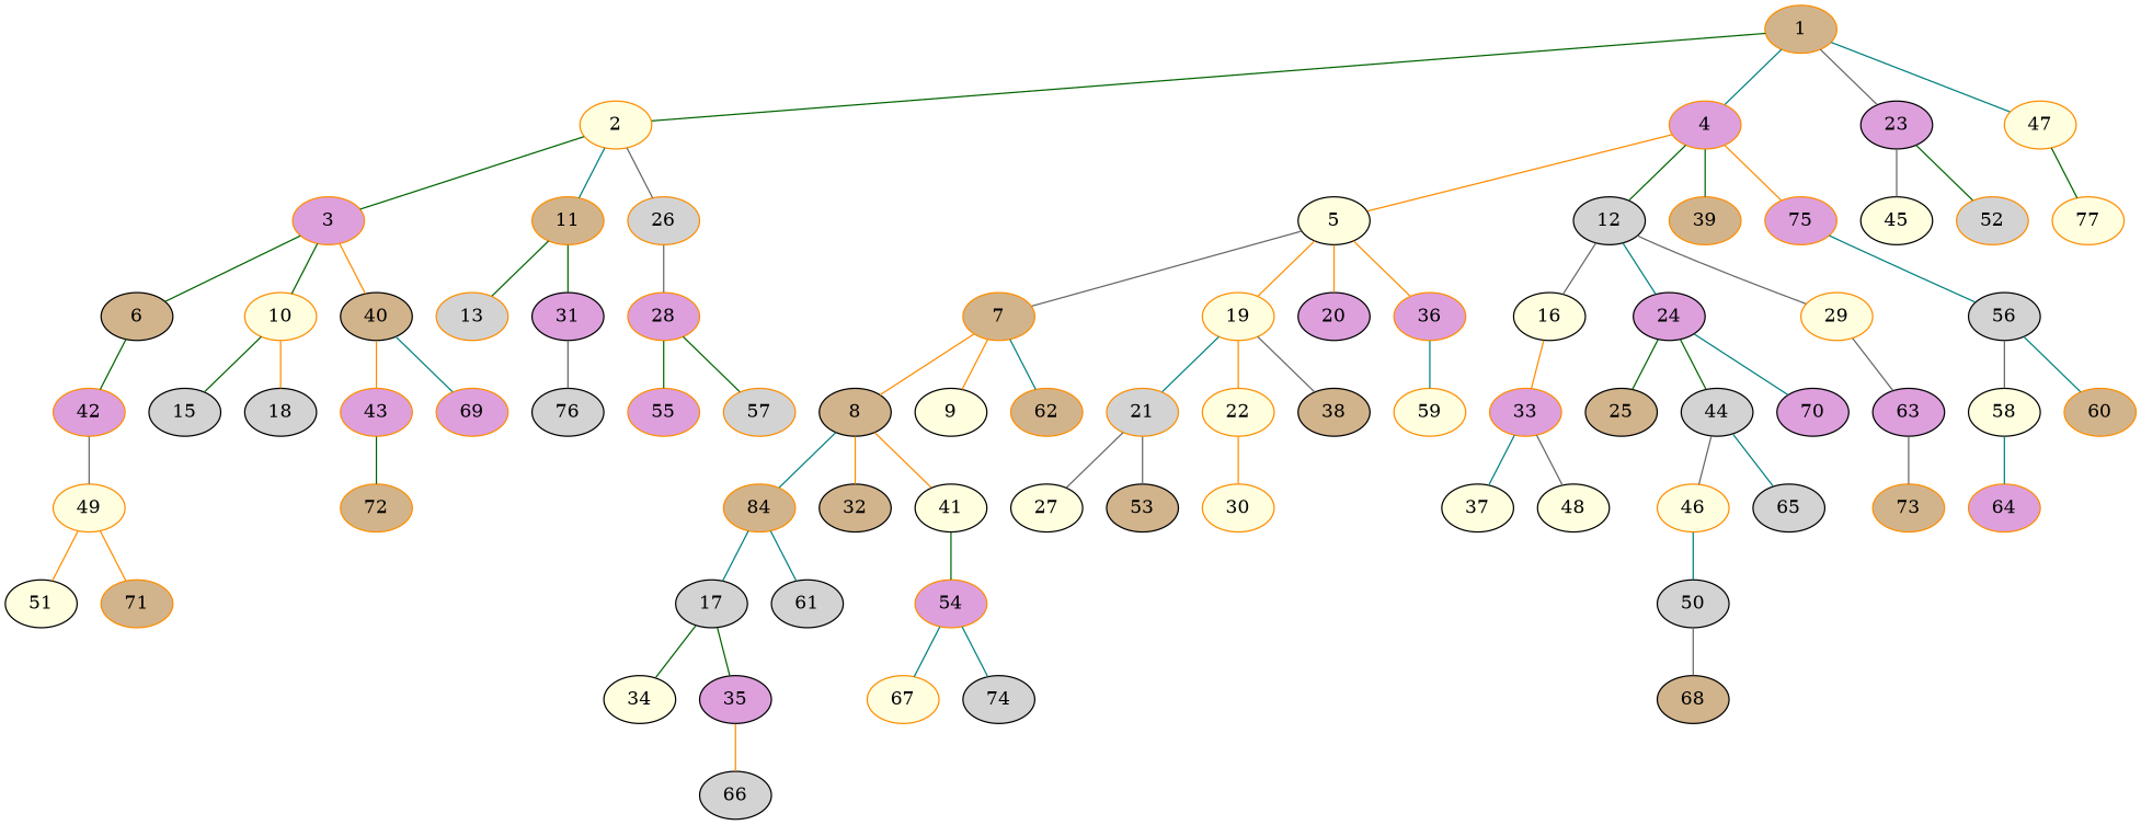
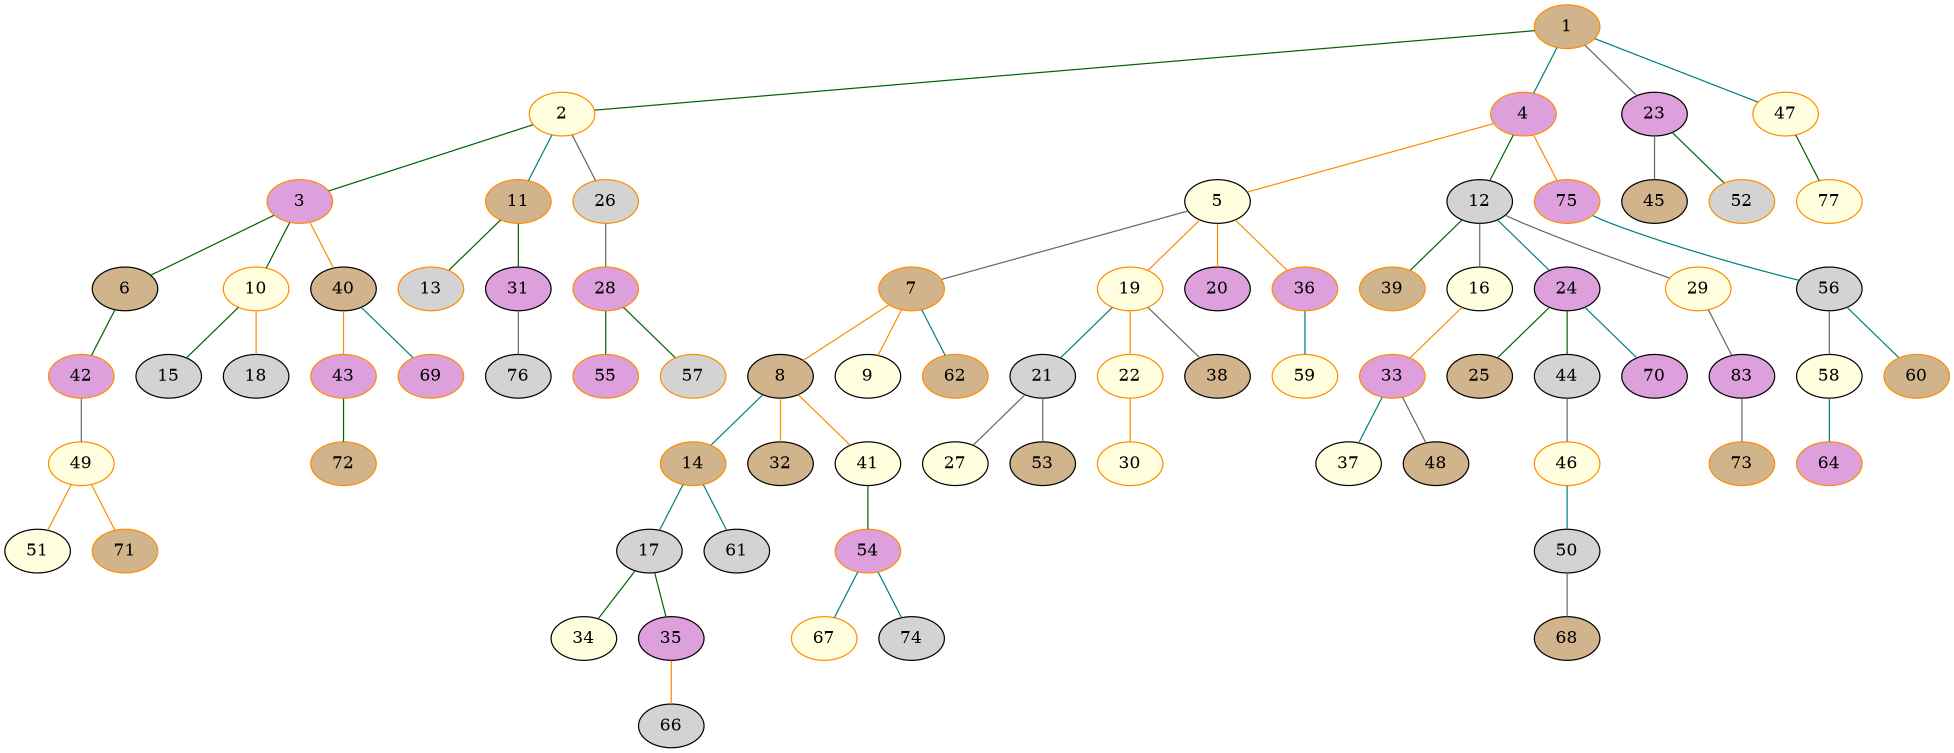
  graph {
    node [color=darkorange fillcolor=lightyellow style=filled]
    edge [color=darkgreen]
    1 [fillcolor=tan]
    2
    4 [fillcolor=plum]
    23 [color=black fillcolor=plum]
    47
    3 [fillcolor=plum]
    11 [fillcolor=tan]
    26 [fillcolor=lightgrey]
    5 [color=black]
    12 [color=black fillcolor=lightgrey]
    39 [fillcolor=tan]
    75 [fillcolor=plum]
-   45 [color=black]
+   45 [color=black fillcolor=tan]
    52 [fillcolor=lightgrey]
    77
    6 [color=black fillcolor=tan]
    10
    40 [color=black fillcolor=tan]
    13 [fillcolor=lightgrey]
    31 [color=black fillcolor=plum]
    28 [fillcolor=plum]
    42 [fillcolor=plum]
    15 [color=black fillcolor=lightgrey]
    18 [color=black fillcolor=lightgrey]
    43 [fillcolor=plum]
    69 [fillcolor=plum]
    7 [fillcolor=tan]
    19
    20 [color=black fillcolor=plum]
    36 [fillcolor=plum]
    16 [color=black]
    24 [color=black fillcolor=plum]
    29
    56 [color=black fillcolor=lightgrey]
    8 [color=black fillcolor=tan]
    9 [color=black]
    62 [fillcolor=tan]
-   21 [fillcolor=lightgrey]
+   21 [color=black fillcolor=lightgrey]
    22
    38 [color=black fillcolor=tan]
    59
    49
-   14 [fillcolor=tan label=84]
+   14 [fillcolor=tan]
    32 [color=black fillcolor=tan]
    41 [color=black]
    17 [color=black fillcolor=lightgrey]
    61 [color=black fillcolor=lightgrey]
    54 [fillcolor=plum]
    76 [color=black fillcolor=lightgrey]
    33 [fillcolor=plum]
    25 [color=black fillcolor=tan]
    44 [color=black fillcolor=lightgrey]
    70 [color=black fillcolor=plum]
-   63 [color=black fillcolor=plum]
+   63 [color=black fillcolor=plum label=83]
    34 [color=black]
    35 [color=black fillcolor=plum]
    37 [color=black]
-   48 [color=black]
+   48 [color=black fillcolor=tan]
    66 [color=black fillcolor=lightgrey]
    27 [color=black]
    53 [color=black fillcolor=tan]
    30
    46
-   65 [color=black fillcolor=lightgrey]
    58 [color=black]
    60 [fillcolor=tan]
    55 [fillcolor=plum]
    57 [fillcolor=lightgrey]
    73 [fillcolor=tan]
    72 [fillcolor=tan]
    67
    74 [color=black fillcolor=lightgrey]
    51 [color=black]
    71 [fillcolor=tan]
    50 [color=black fillcolor=lightgrey]
    68 [color=black fillcolor=tan]
    64 [fillcolor=plum]
    1 -- 2
    1 -- 4 [color=teal]
    1 -- 23 [color=gray40]
    1 -- 47 [color=teal]
    2 -- 3
    2 -- 11 [color=teal]
    2 -- 26 [color=gray40]
    4 -- 5 [color=darkorange]
    4 -- 12
-   4 -- 39
+   12 -- 39
    4 -- 75 [color=darkorange]
    23 -- 45 [color=gray40]
    23 -- 52
    47 -- 77
    3 -- 6
    3 -- 10
    3 -- 40 [color=darkorange]
    11 -- 13
    11 -- 31
    26 -- 28 [color=gray40]
    5 -- 7 [color=gray40]
    5 -- 19 [color=darkorange]
    5 -- 20 [color=darkorange]
    5 -- 36 [color=darkorange]
    12 -- 16 [color=gray40]
    12 -- 24 [color=teal]
    12 -- 29 [color=gray40]
    75 -- 56 [color=teal]
    6 -- 42
    10 -- 15
    10 -- 18 [color=darkorange]
    40 -- 43 [color=darkorange]
    40 -- 69 [color=teal]
    31 -- 76 [color=gray40]
    28 -- 55
    28 -- 57
    42 -- 49 [color=gray40]
    43 -- 72
    7 -- 8 [color=darkorange]
    7 -- 9 [color=darkorange]
    7 -- 62 [color=teal]
    19 -- 21 [color=teal]
    19 -- 22 [color=darkorange]
    19 -- 38 [color=gray40]
    36 -- 59 [color=teal]
    16 -- 33 [color=darkorange]
    24 -- 25
    24 -- 44
    24 -- 70 [color=teal]
    29 -- 63 [color=gray40]
    56 -- 58 [color=gray40]
    56 -- 60 [color=teal]
    8 -- 14 [color=teal]
    8 -- 32 [color=darkorange]
    8 -- 41 [color=darkorange]
    21 -- 27 [color=gray40]
    21 -- 53 [color=gray40]
    22 -- 30 [color=darkorange]
    49 -- 51 [color=darkorange]
    49 -- 71 [color=darkorange]
    14 -- 17 [color=teal]
    14 -- 61 [color=teal]
    41 -- 54
    17 -- 34
    17 -- 35
    54 -- 67 [color=teal]
    54 -- 74 [color=teal]
    33 -- 37 [color=teal]
    33 -- 48 [color=gray40]
    44 -- 46 [color=gray40]
-   44 -- 65 [color=teal]
    63 -- 73 [color=gray40]
    35 -- 66 [color=darkorange]
    46 -- 50 [color=teal]
    58 -- 64 [color=teal]
    50 -- 68 [color=gray40]
  }
